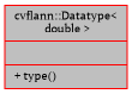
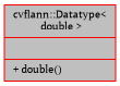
  digraph {
    fontname="PT Serif"
-   n1 [color=red fillcolor=grey75 fontcolor=black fontname="PT Serif" fontsize=10 height=0.2 label="{cvflann::Datatype\<\l double \>\n||+ type()\l}" shape=record style=filled width=0.4]
+   n1 [color=red fillcolor=grey75 fontcolor=black fontname="PT Serif" fontsize=10 height=0.2 label="{cvflann::Datatype\<\l double \>\n||+ double()\l}" shape=record style=filled width=0.4]
  }
